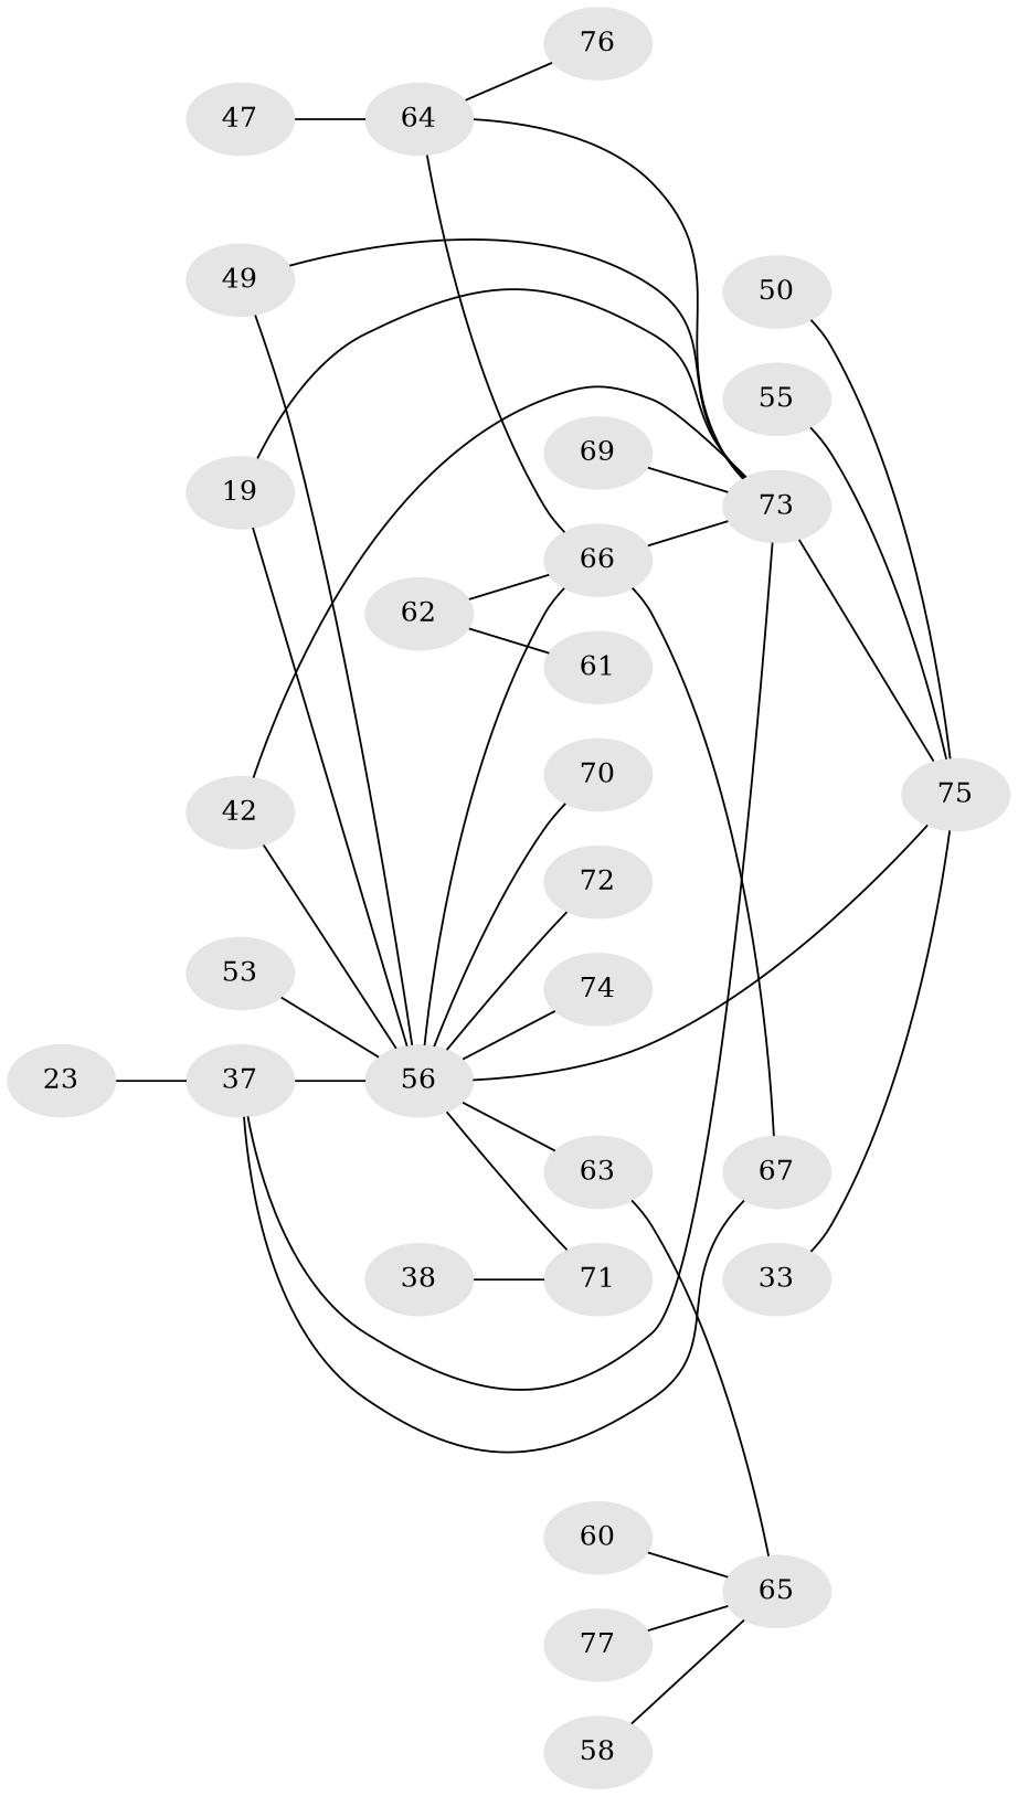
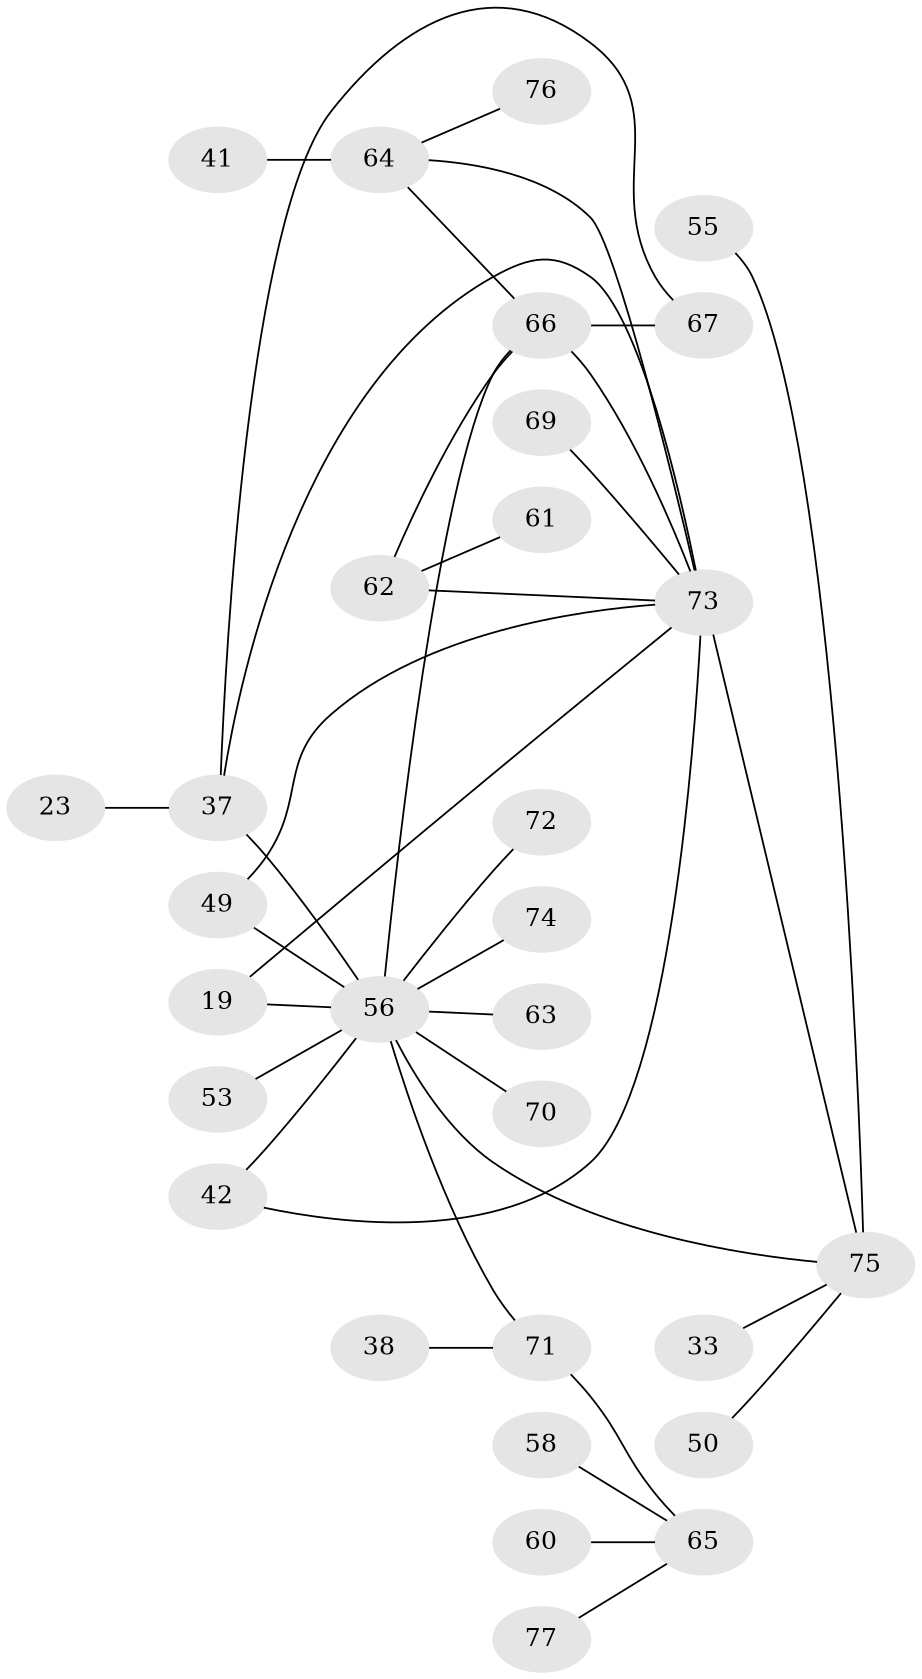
  graph {
    rankdir=LR
    node [color=gray90 style=filled]
    56 [super="+54+51"]
    75 [super="+24+59+52"]
    63
    66 [super="+30+48"]
    70
    71 [super="+16+43"]
    72
    74
    19
    73 [super="+32+8"]
    37 [super="+3+10+2"]
    67 [super="+40"]
    23
    33
    38
    42 [super="+34"]
    64 [super="+39"]
    76
-   47
+   47 [label=41]
    49 [super="+46"]
    50
    53
    55
    65 [super="+28+36+61"]
    n25 [label=77]
    58
    60
    62 [super="+13"]
    n29 [label=61 super="+45"]
    69
    56 -- 75 [weight=3]
    56 -- 63
    56 -- 66
    56 -- 70
    56 -- 71 [weight=2]
    56 -- 72
    56 -- 74
-   63 -- 65
+   71 -- 65
    66 -- 73
    66 -- 67
    19 -- 56
    19 -- 73
    73 -- 75 [weight=2]
    37 -- 56 [weight=4]
    37 -- 73
    37 -- 67
    23 -- 37
    33 -- 75
    38 -- 71
    42 -- 56
    42 -- 73
    64 -- 66
    64 -- 73 [weight=2]
    64 -- 76
    47 -- 64
    49 -- 56
    49 -- 73
    50 -- 75
    53 -- 56
    55 -- 75
    n25 -- 65
    58 -- 65
    60 -- 65
    62 -- 66
+   62 -- 73 [weight=3]
    62 -- n29
    69 -- 73
  }
